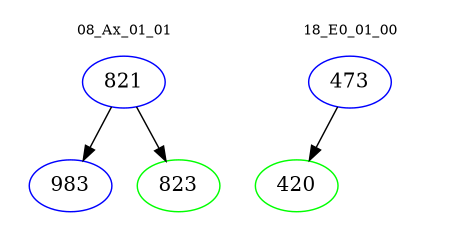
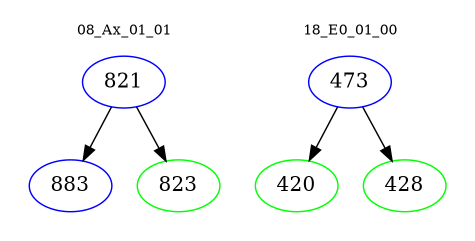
  digraph {
    node [color=blue]
    edge [color=black]
    n1 [label=821]
-   n2 [label=983]
+   n2 [label=883]
    n3 [color=green label=823]
    n4 [label=473]
    n5 [color=green label=420]
+   n6 [color=green label=428]
    subgraph cluster_1 {
      color=white
      fontsize=10
      label="08_Ax_01_01"
      n1
      n2
      n3
    }
    subgraph cluster_2 {
      color=white
      fontsize=10
      label="18_E0_01_00"
      n4
      n5
+     n6
    }
    n1 -> n2
    n1 -> n3
    n4 -> n5
+   n4 -> n6
  }
